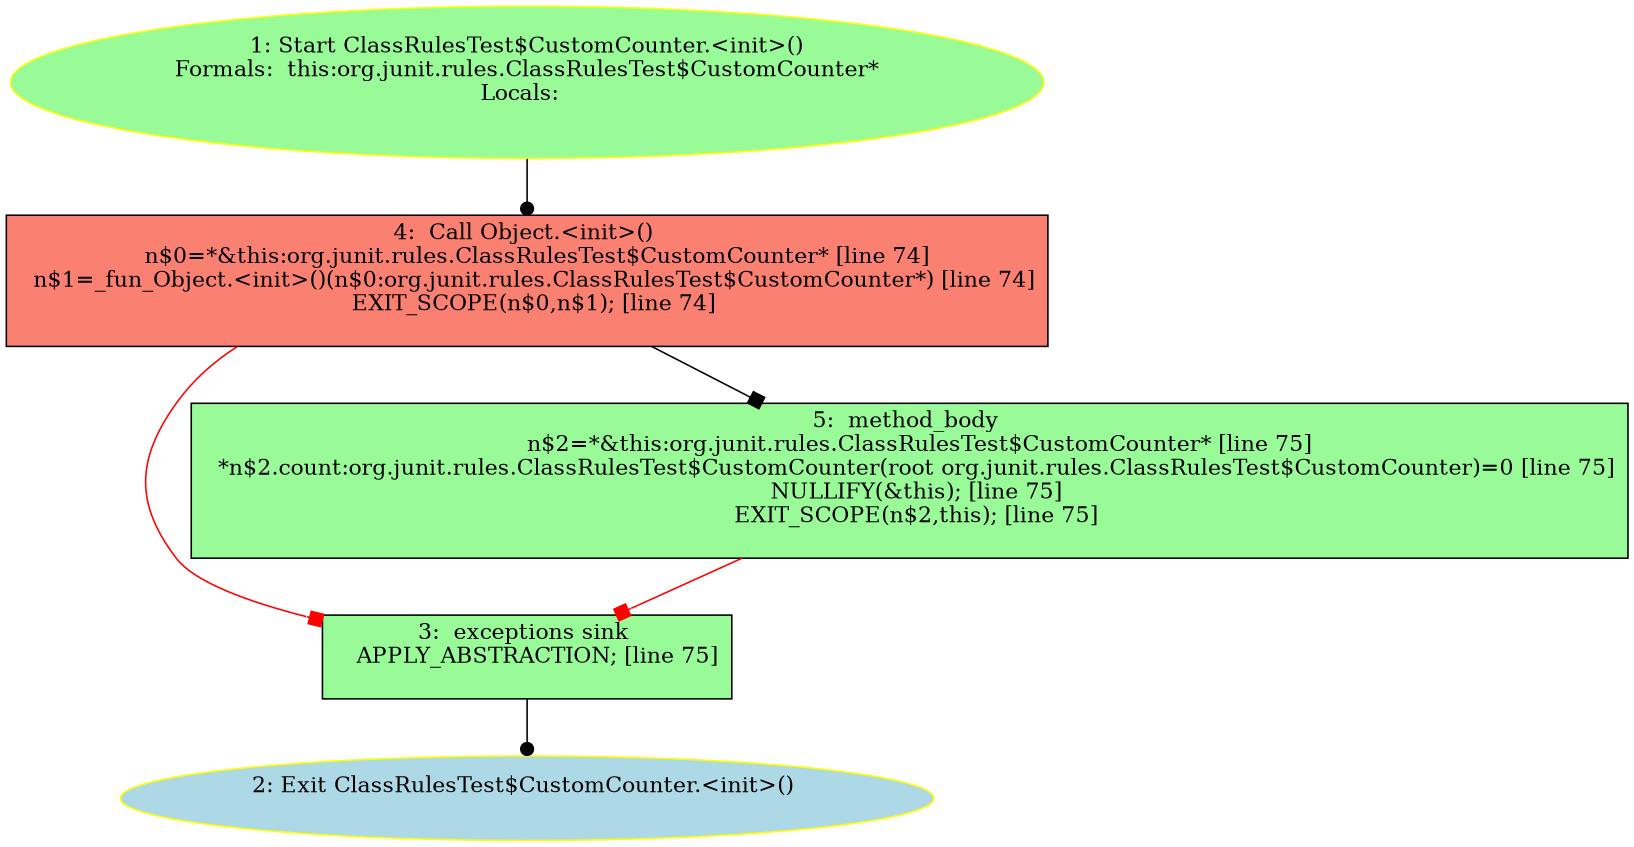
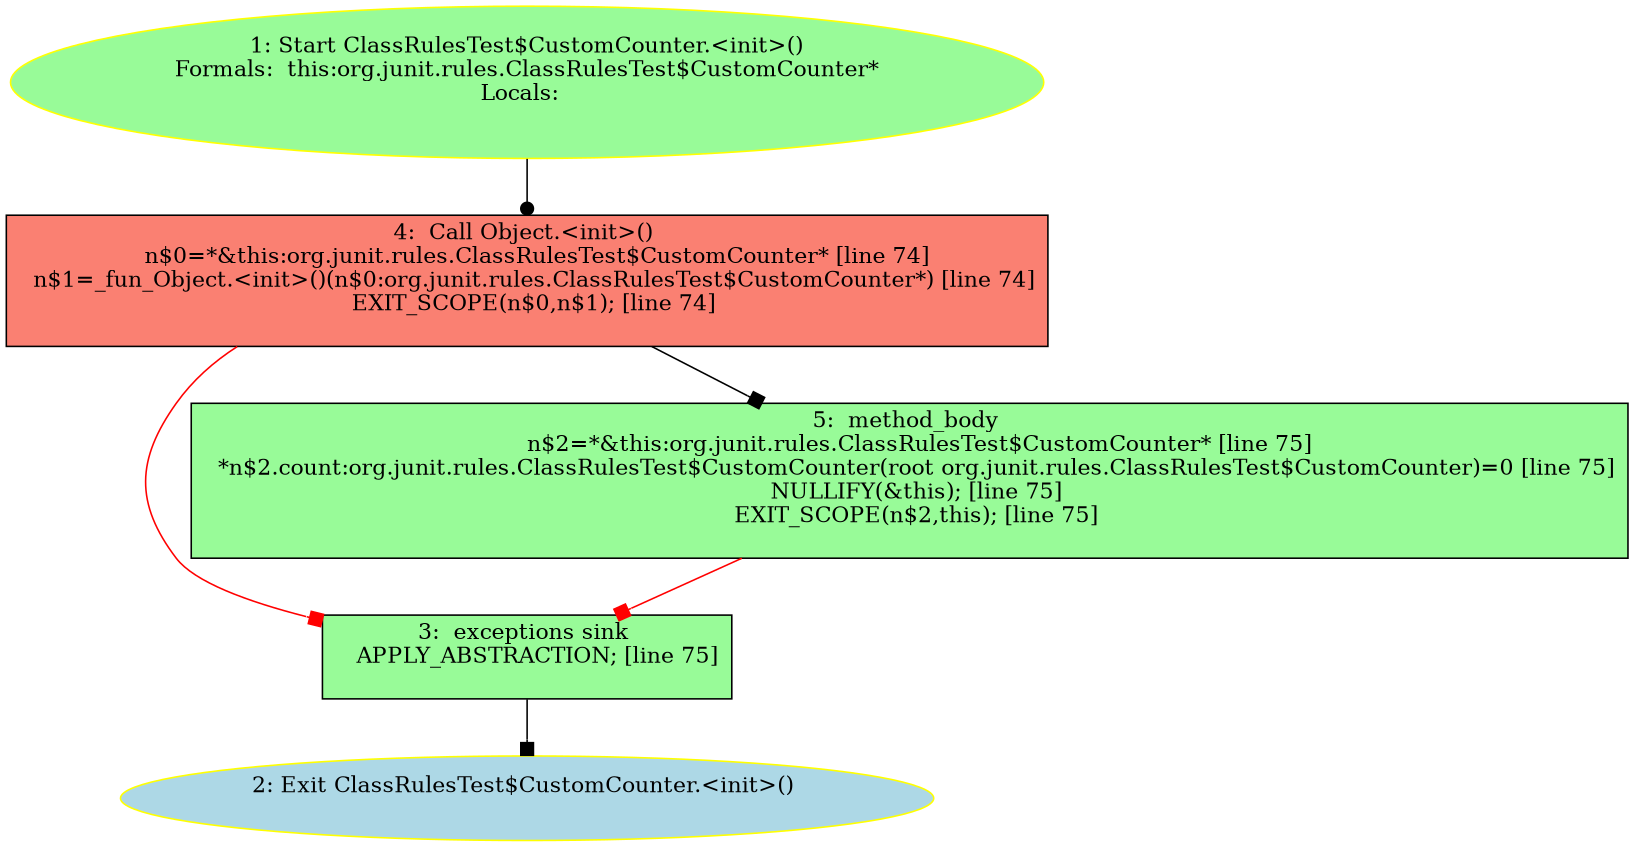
  digraph {
    node [fillcolor=palegreen style=filled shape=box]
    edge [arrowhead=box]
    n1 [color=yellow label="1: Start ClassRulesTest$CustomCounter.<init>()\nFormals:  this:org.junit.rules.ClassRulesTest$CustomCounter*\nLocals:  \n  " shape=""]
    n2 [fillcolor=salmon label="4:  Call Object.<init>() \n   n$0=*&this:org.junit.rules.ClassRulesTest$CustomCounter* [line 74]\n  n$1=_fun_Object.<init>()(n$0:org.junit.rules.ClassRulesTest$CustomCounter*) [line 74]\n  EXIT_SCOPE(n$0,n$1); [line 74]\n "]
    n3 [label="3:  exceptions sink \n   APPLY_ABSTRACTION; [line 75]\n "]
    n4 [label="5:  method_body \n   n$2=*&this:org.junit.rules.ClassRulesTest$CustomCounter* [line 75]\n  *n$2.count:org.junit.rules.ClassRulesTest$CustomCounter(root org.junit.rules.ClassRulesTest$CustomCounter)=0 [line 75]\n  NULLIFY(&this); [line 75]\n  EXIT_SCOPE(n$2,this); [line 75]\n "]
    n5 [color=yellow fillcolor=lightblue label="2: Exit ClassRulesTest$CustomCounter.<init>() \n  " shape=""]
    n1 -> n2 [arrowhead=dot]
    n2 -> n3 [color=red]
    n2 -> n4
-   n3 -> n5 [arrowhead=dot]
+   n3 -> n5
    n4 -> n3 [color=red]
  }
